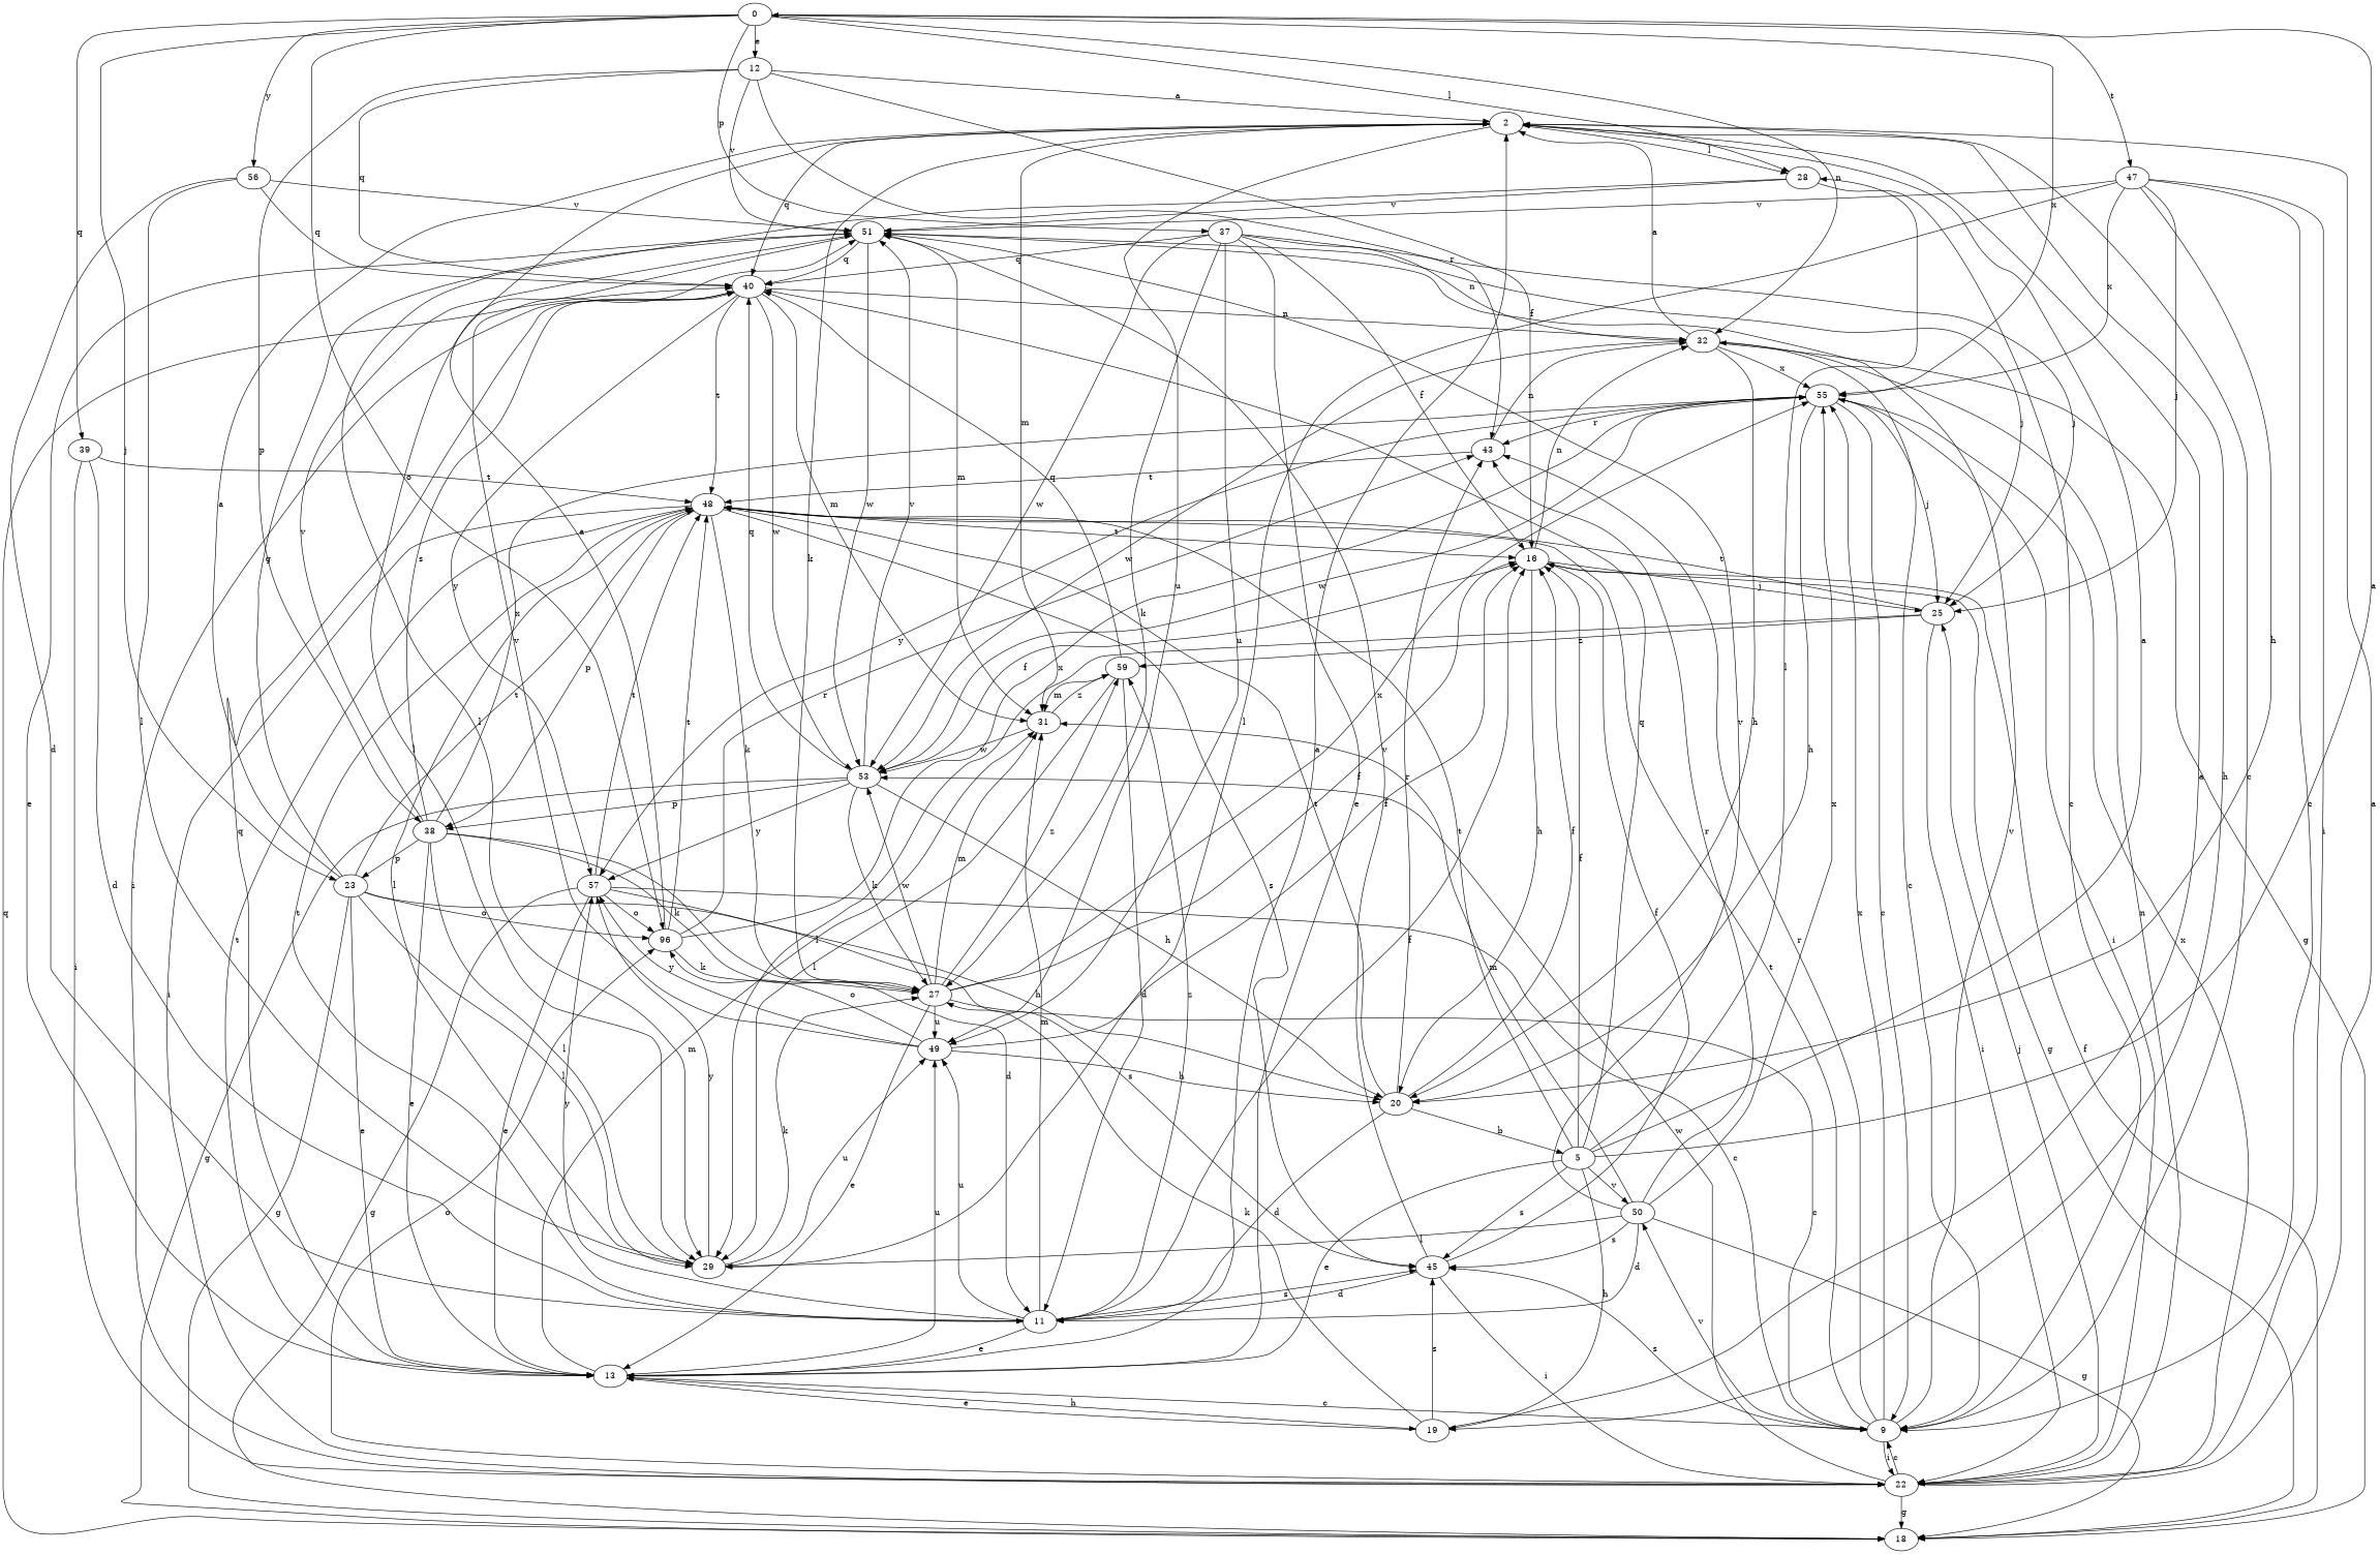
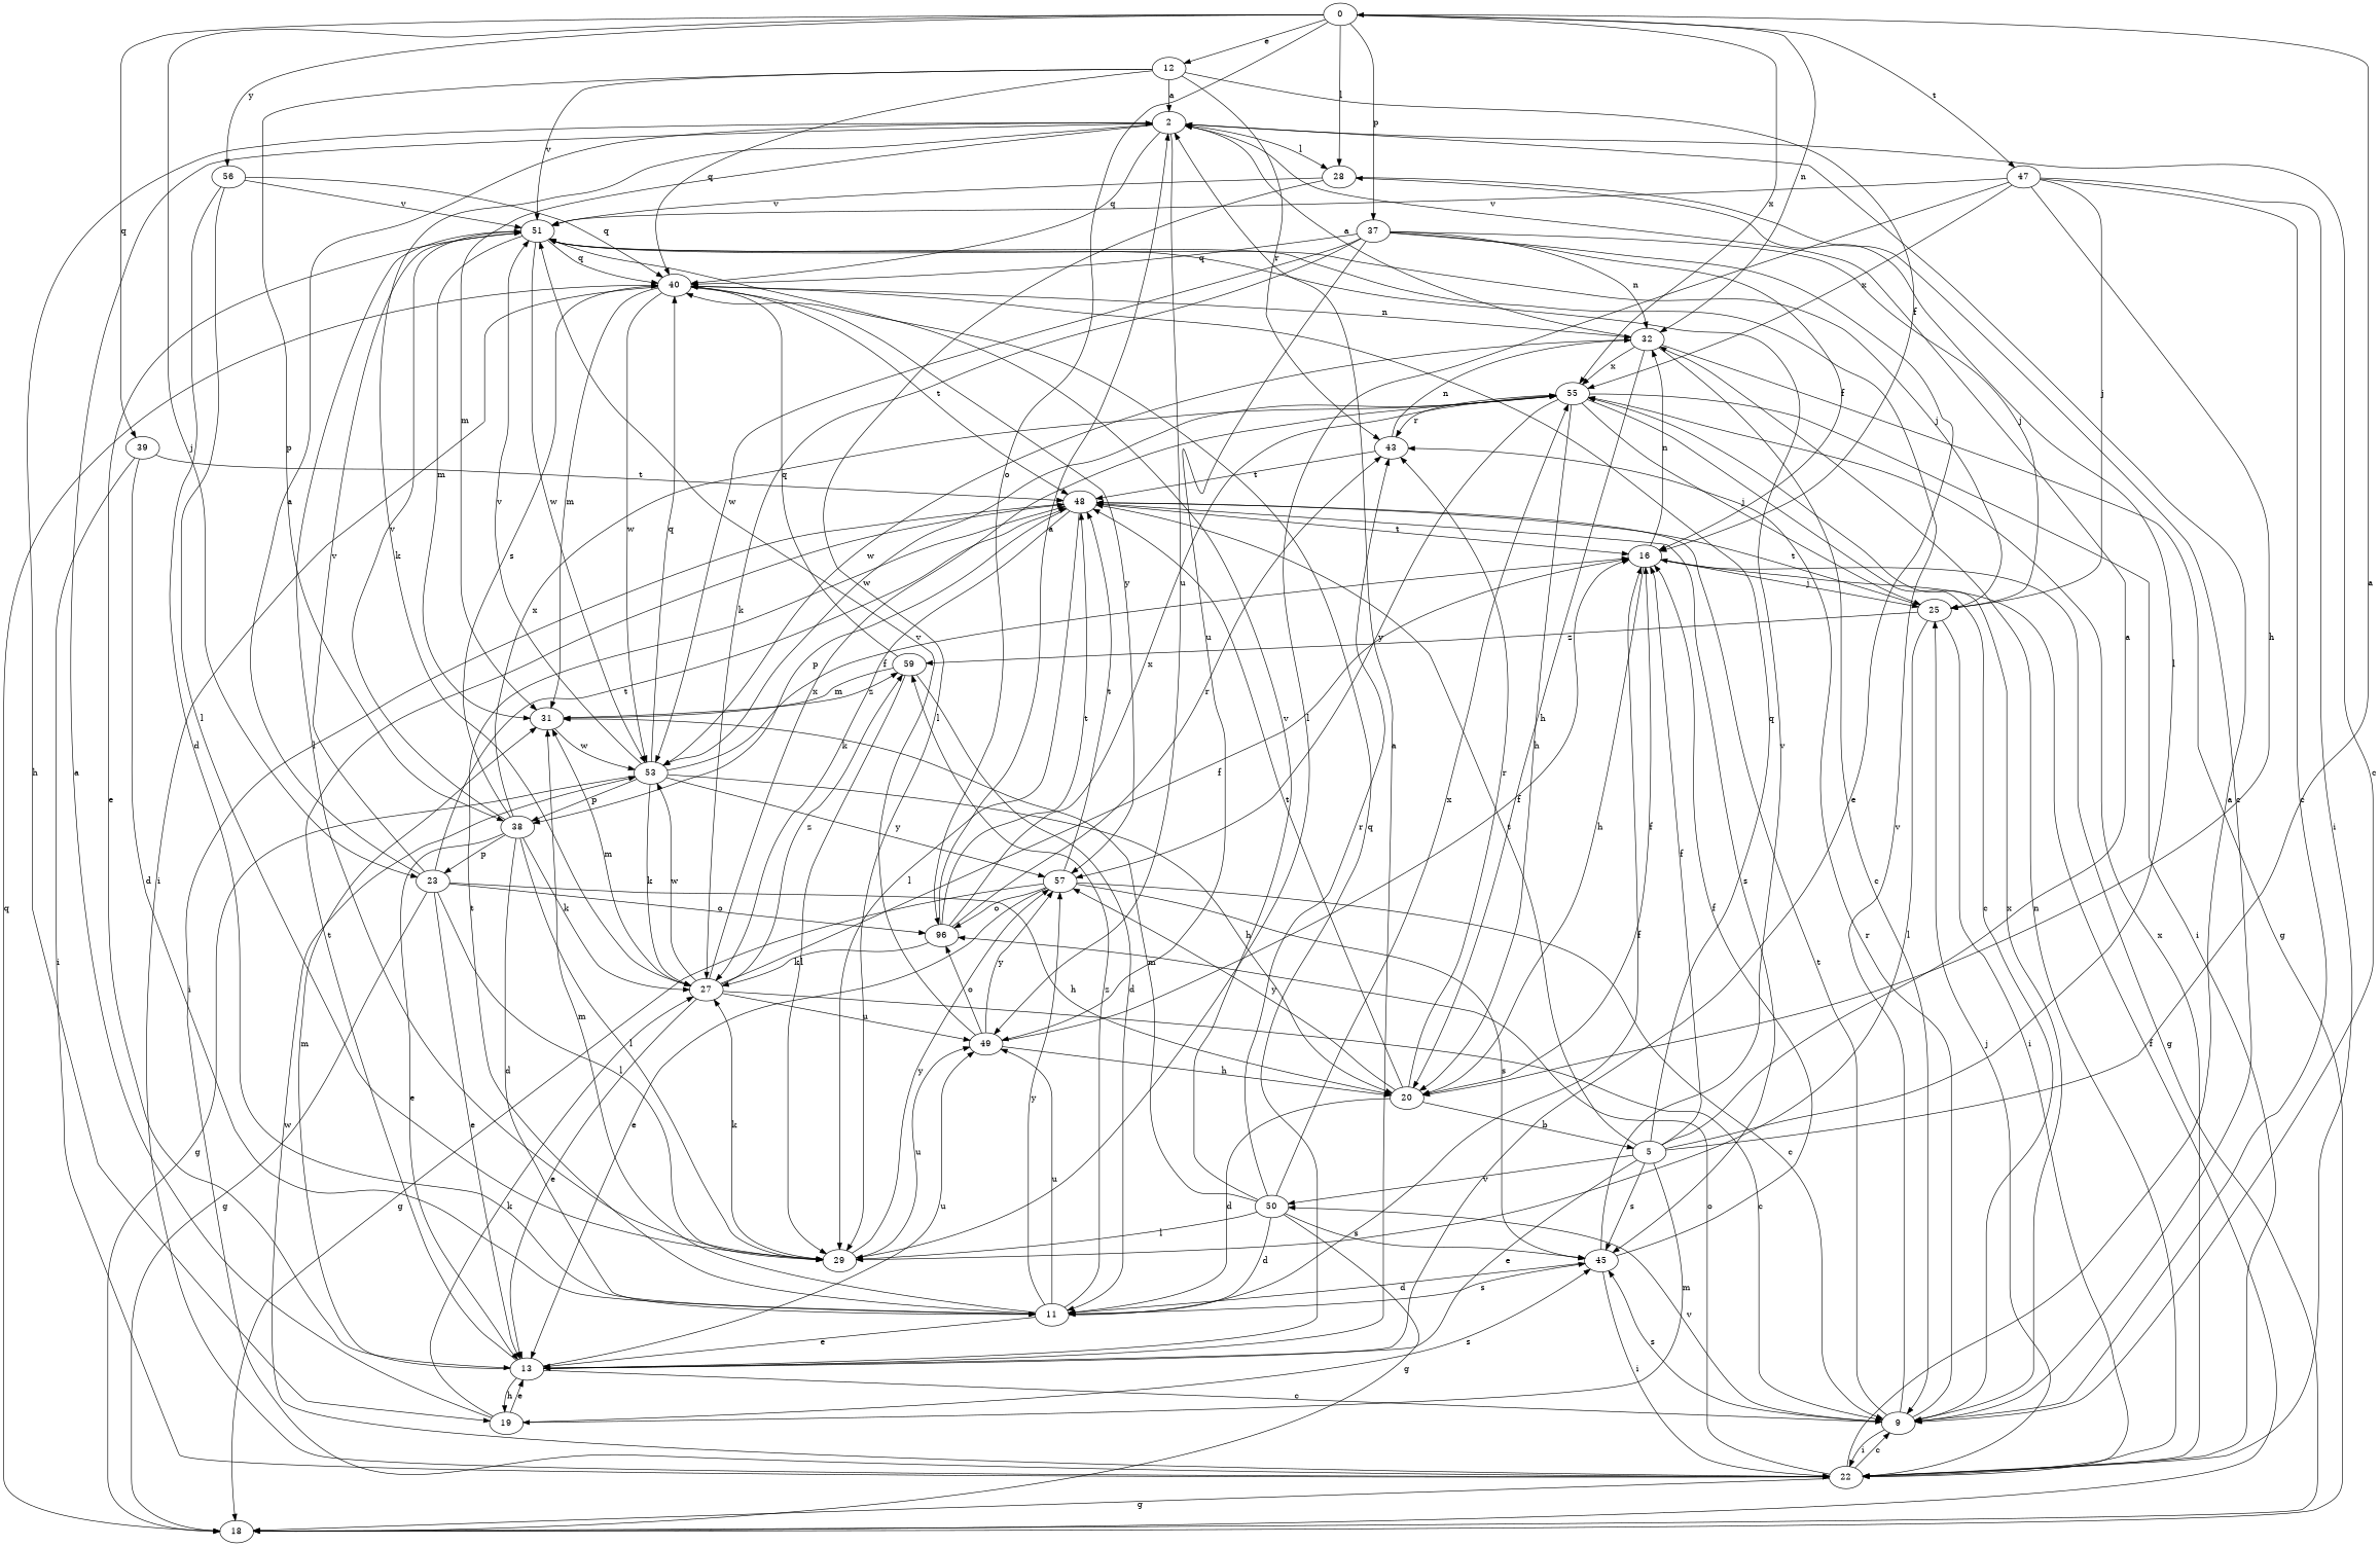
  strict digraph {
    0
    12
    23
    28
    n5 [label=32]
    n6 [label=96]
    37
    39
    47
    55
    56
    2
    40
    16
    43
    51
    38
    13
    48
    18
    20
    29
    9
    53
    27
    49
    25
    22
    11
    57
    19
    31
    45
    50
    59
    5
    0 -> 12 [label=e]
    0 -> 23 [label=j]
    0 -> 28 [label=l]
    0 -> n5 [label=n]
    0 -> n6 [label=o]
    0 -> 37 [label=p]
    0 -> 39 [label=q]
    0 -> 47 [label=t]
    0 -> 55 [label=x]
    0 -> 56 [label=y]
    12 -> 2 [label=a]
    12 -> 40 [label=q]
    12 -> 16 [label=f]
    12 -> 43 [label=r]
    12 -> 51 [label=v]
    12 -> 38 [label=p]
    23 -> n6 [label=o]
    23 -> 2 [label=a]
-   23 -> 51 [label=g]
+   23 -> 51 [label=v]
    23 -> 13 [label=e]
    23 -> 48 [label=t]
    23 -> 18 [label=g]
    23 -> 20 [label=h]
    23 -> 29 [label=l]
    28 -> 51 [label=v]
    28 -> 29 [label=l]
    28 -> 9 [label=c]
    n5 -> 55 [label=x]
    n5 -> 2 [label=a]
    n5 -> 18 [label=g]
    n5 -> 20 [label=h]
    n5 -> 9 [label=c]
    n5 -> 53 [label=w]
    n6 -> 55 [label=x]
    n6 -> 2 [label=a]
    n6 -> 43 [label=r]
    n6 -> 48 [label=t]
    n6 -> 27 [label=k]
    37 -> n5 [label=n]
    37 -> 40 [label=q]
    37 -> 16 [label=f]
    37 -> 13 [label=e]
    37 -> 53 [label=w]
    37 -> 27 [label=k]
    37 -> 49 [label=u]
    37 -> 25 [label=j]
    39 -> 48 [label=t]
    39 -> 22 [label=i]
    39 -> 11 [label=d]
    47 -> 55 [label=x]
    47 -> 51 [label=v]
    47 -> 20 [label=h]
    47 -> 29 [label=l]
    47 -> 9 [label=c]
    47 -> 25 [label=j]
    47 -> 22 [label=i]
    55 -> 43 [label=r]
    55 -> 20 [label=h]
    55 -> 9 [label=c]
    55 -> 53 [label=w]
    55 -> 25 [label=j]
    55 -> 22 [label=i]
    55 -> 57 [label=y]
    56 -> 40 [label=q]
    56 -> 51 [label=v]
    56 -> 29 [label=l]
    56 -> 11 [label=d]
    2 -> 28 [label=l]
    2 -> 40 [label=q]
    2 -> 9 [label=c]
    2 -> 27 [label=k]
    2 -> 49 [label=u]
    2 -> 19 [label=h]
    2 -> 31 [label=m]
    40 -> n5 [label=n]
    40 -> 48 [label=t]
    40 -> 53 [label=w]
    40 -> 22 [label=i]
    40 -> 57 [label=y]
    40 -> 31 [label=m]
    16 -> n5 [label=n]
    16 -> 18 [label=g]
    16 -> 20 [label=h]
    16 -> 25 [label=j]
    43 -> n5 [label=n]
    43 -> 48 [label=t]
    51 -> 40 [label=q]
    51 -> 13 [label=e]
    51 -> 29 [label=l]
    51 -> 53 [label=w]
    51 -> 25 [label=j]
    51 -> 31 [label=m]
    38 -> 23 [label=p]
    38 -> 55 [label=x]
    38 -> 40 [label=s]
    38 -> 51 [label=v]
    38 -> 13 [label=e]
    38 -> 29 [label=l]
    38 -> 27 [label=k]
    38 -> 11 [label=d]
    13 -> 2 [label=a]
    13 -> 40 [label=q]
    13 -> 48 [label=t]
    13 -> 9 [label=c]
    13 -> 49 [label=u]
    13 -> 19 [label=h]
    13 -> 31 [label=m]
    48 -> 16 [label=t]
    48 -> 38 [label=p]
    48 -> 29 [label=l]
    48 -> 27 [label=k]
    48 -> 22 [label=i]
    48 -> 45 [label=s]
    18 -> 40 [label=q]
    18 -> 16 [label=f]
    20 -> 16 [label=f]
    20 -> 43 [label=r]
    20 -> 48 [label=t]
    20 -> 11 [label=d]
+   20 -> 57 [label=y]
    20 -> 5 [label=b]
    29 -> 27 [label=k]
    29 -> 49 [label=u]
    29 -> 57 [label=y]
    9 -> 55 [label=x]
    9 -> 43 [label=r]
    9 -> 51 [label=v]
    9 -> 48 [label=t]
    9 -> 22 [label=i]
    9 -> 45 [label=s]
    9 -> 50 [label=v]
    53 -> 40 [label=q]
    53 -> 16 [label=f]
    53 -> 51 [label=v]
    53 -> 38 [label=p]
    53 -> 18 [label=g]
    53 -> 20 [label=h]
    53 -> 27 [label=k]
    53 -> 57 [label=y]
    27 -> 55 [label=x]
    27 -> 16 [label=f]
    27 -> 13 [label=e]
    27 -> 9 [label=c]
    27 -> 53 [label=w]
    27 -> 49 [label=u]
    27 -> 31 [label=m]
    27 -> 59 [label=z]
    49 -> n6 [label=o]
    49 -> 16 [label=f]
    49 -> 51 [label=v]
    49 -> 20 [label=h]
    49 -> 57 [label=y]
    25 -> 48 [label=t]
    25 -> 29 [label=l]
    25 -> 22 [label=i]
    25 -> 59 [label=z]
    22 -> n5 [label=n]
    22 -> n6 [label=o]
    22 -> 55 [label=x]
    22 -> 2 [label=a]
    22 -> 18 [label=g]
    22 -> 9 [label=c]
    22 -> 53 [label=w]
    22 -> 25 [label=j]
    11 -> 16 [label=f]
    11 -> 13 [label=e]
    11 -> 48 [label=t]
    11 -> 49 [label=u]
    11 -> 57 [label=y]
    11 -> 31 [label=m]
    11 -> 45 [label=s]
    11 -> 59 [label=z]
    57 -> n6 [label=o]
    57 -> 13 [label=e]
    57 -> 48 [label=t]
    57 -> 18 [label=g]
    57 -> 9 [label=c]
    57 -> 45 [label=s]
    19 -> 2 [label=a]
    19 -> 13 [label=e]
    19 -> 27 [label=k]
    19 -> 45 [label=s]
    31 -> 53 [label=w]
    31 -> 59 [label=z]
    45 -> 16 [label=f]
    45 -> 51 [label=v]
    45 -> 22 [label=i]
    45 -> 11 [label=d]
    50 -> 55 [label=x]
    50 -> 43 [label=r]
    50 -> 51 [label=v]
    50 -> 18 [label=g]
    50 -> 29 [label=l]
    50 -> 11 [label=d]
    50 -> 31 [label=m]
    50 -> 45 [label=s]
    59 -> 40 [label=q]
    59 -> 29 [label=l]
    59 -> 11 [label=d]
    59 -> 31 [label=m]
    5 -> 0 [label=a]
    5 -> 28 [label=l]
    5 -> 2 [label=a]
    5 -> 40 [label=q]
    5 -> 16 [label=f]
    5 -> 13 [label=e]
    5 -> 48 [label=t]
-   5 -> 19 [label=h]
+   5 -> 19 [label=m]
    5 -> 45 [label=s]
    5 -> 50 [label=v]
  }
